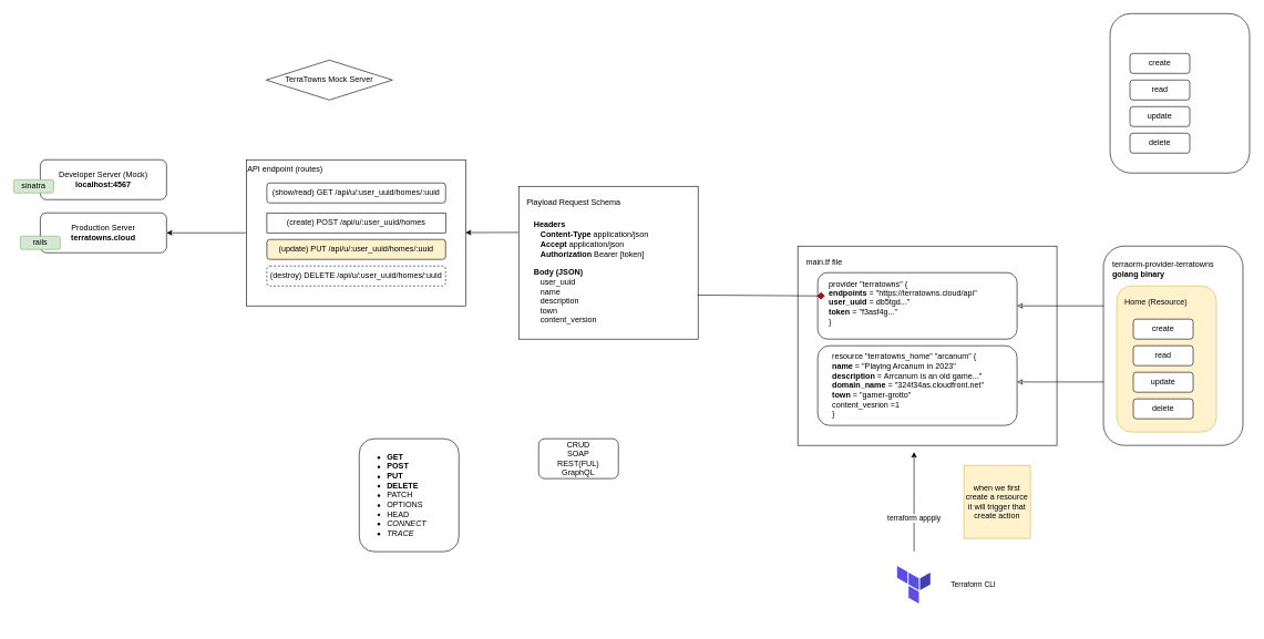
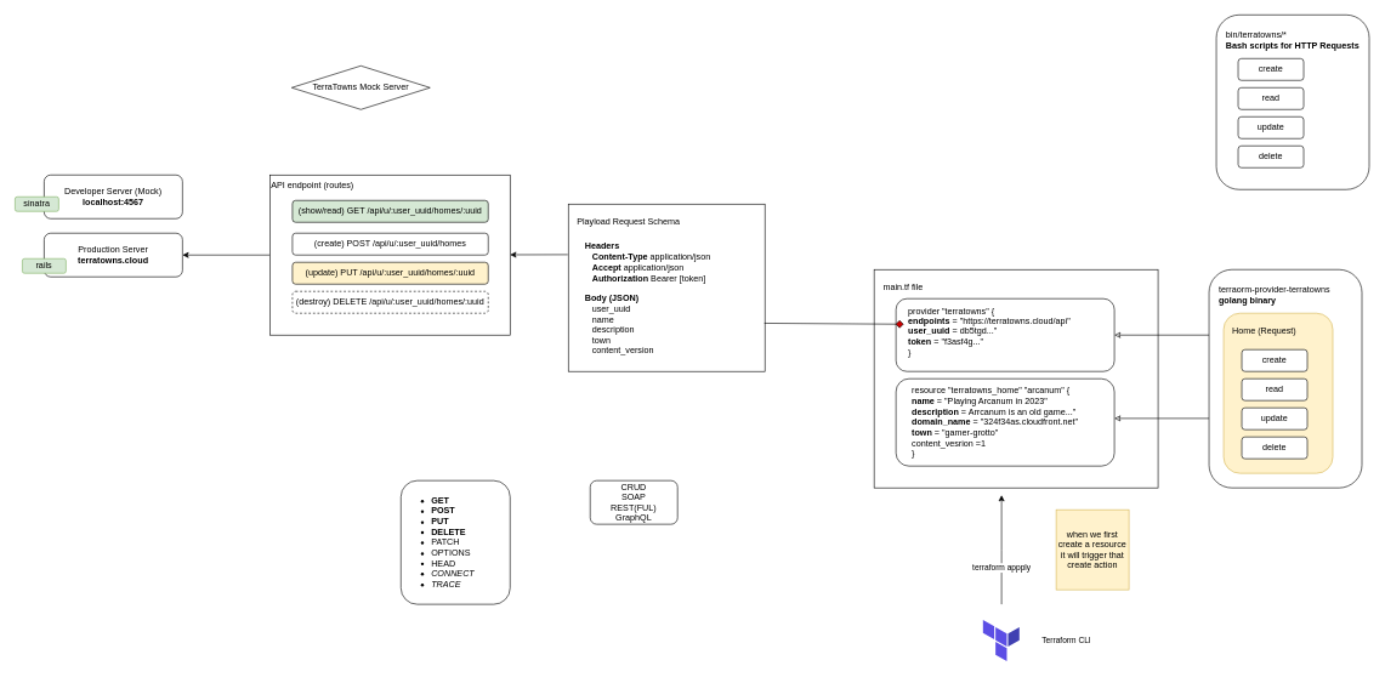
  <mxCell id="0" />
  <mxCell id="1" parent="0" />
  <mxCell id="2" value="" style="rounded=0;whiteSpace=wrap;html=1;" vertex="1" parent="1"><mxGeometry x="1200" y="370" width="390" height="300" as="geometry" /></mxCell>
  <mxCell id="3" value="" style="rounded=1;whiteSpace=wrap;html=1;" vertex="1" parent="1"><mxGeometry x="1230" y="520" width="300" height="120" as="geometry" /></mxCell>
  <mxCell id="4" value="" style="rounded=1;whiteSpace=wrap;html=1;" vertex="1" parent="1"><mxGeometry x="1660" y="370" width="210" height="300" as="geometry" /></mxCell>
  <mxCell id="5" value="" style="rounded=1;whiteSpace=wrap;html=1;fillColor=#fff2cc;strokeColor=#d6b656;" vertex="1" parent="1"><mxGeometry x="1680" y="430" width="150" height="220" as="geometry" /></mxCell>
  <mxCell id="6" style="edgeStyle=none;rounded=0;orthogonalLoop=1;jettySize=auto;html=1;entryX=0;entryY=0.5;entryDx=0;entryDy=0;endArrow=none;endFill=0;startArrow=classic;startFill=1;" edge="1" parent="1" source="7" target="24"><mxGeometry relative="1" as="geometry" /></mxCell>
  <mxCell id="7" value="Production Server&lt;br&gt;&lt;b&gt;terratowns.cloud&lt;/b&gt;" style="rounded=1;whiteSpace=wrap;html=1;" vertex="1" parent="1"><mxGeometry x="60" y="320" width="190" height="60" as="geometry" /></mxCell>
  <mxCell id="8" value="&lt;div style=&quot;text-align: left;&quot;&gt;&lt;span style=&quot;background-color: initial;&quot;&gt;terraorm-provider-terratowns&lt;/span&gt;&lt;/div&gt;&lt;b&gt;&lt;div style=&quot;text-align: left;&quot;&gt;&lt;b style=&quot;background-color: initial;&quot;&gt;golang binary&lt;/b&gt;&lt;/div&gt;&lt;/b&gt;" style="text;strokeColor=none;align=center;fillColor=none;html=1;verticalAlign=middle;whiteSpace=wrap;rounded=0;" vertex="1" parent="1"><mxGeometry x="1670" y="390" width="160" height="30" as="geometry" /></mxCell>
  <mxCell id="9" value="create" style="rounded=1;whiteSpace=wrap;html=1;" vertex="1" parent="1"><mxGeometry x="1705" y="480" width="90" height="30" as="geometry" /></mxCell>
- <mxCell id="10" value="Home (Resource)" style="text;strokeColor=none;align=left;fillColor=none;html=1;verticalAlign=middle;whiteSpace=wrap;rounded=0;" vertex="1" parent="1"><mxGeometry x="1690" y="440" width="130" height="30" as="geometry" /></mxCell>
+ <mxCell id="10" value="Home (Request)" style="text;strokeColor=none;align=left;fillColor=none;html=1;verticalAlign=middle;whiteSpace=wrap;rounded=0;" vertex="1" parent="1"><mxGeometry x="1690" y="440" width="130" height="30" as="geometry" /></mxCell>
  <mxCell id="11" value="read" style="rounded=1;whiteSpace=wrap;html=1;" vertex="1" parent="1"><mxGeometry x="1705" y="520" width="90" height="30" as="geometry" /></mxCell>
  <mxCell id="12" value="update" style="rounded=1;whiteSpace=wrap;html=1;" vertex="1" parent="1"><mxGeometry x="1705" y="560" width="90" height="30" as="geometry" /></mxCell>
  <mxCell id="13" value="delete" style="rounded=1;whiteSpace=wrap;html=1;" vertex="1" parent="1"><mxGeometry x="1705" y="600" width="90" height="30" as="geometry" /></mxCell>
  <mxCell id="14" value="TerraTowns Mock Server" style="rhombus;whiteSpace=wrap;html=1;" vertex="1" parent="1"><mxGeometry x="400" y="90" width="190" height="60" as="geometry" /></mxCell>
  <mxCell id="15" value="Developer Server (Mock)&lt;br&gt;&lt;b&gt;localhost:4567&lt;/b&gt;" style="rounded=1;whiteSpace=wrap;html=1;" vertex="1" parent="1"><mxGeometry x="60" y="240" width="190" height="60" as="geometry" /></mxCell>
  <mxCell id="16" value="sinatra" style="rounded=1;whiteSpace=wrap;html=1;fillColor=#d5e8d4;strokeColor=#82b366;" vertex="1" parent="1"><mxGeometry x="20" y="270" width="60" height="20" as="geometry" /></mxCell>
  <mxCell id="17" value="rails" style="rounded=1;whiteSpace=wrap;html=1;fillColor=#d5e8d4;strokeColor=#82b366;" vertex="1" parent="1"><mxGeometry x="30" y="355" width="60" height="20" as="geometry" /></mxCell>
  <mxCell id="18" value="" style="rounded=1;whiteSpace=wrap;html=1;" vertex="1" parent="1"><mxGeometry x="1670" width="210" height="240" as="geometry" y="20" /></mxCell>
+ <mxCell id="19" value="&lt;div style=&quot;text-align: left;&quot;&gt;&lt;span style=&quot;background-color: initial;&quot;&gt;bin/terratowns/*&lt;/span&gt;&lt;/div&gt;&lt;b&gt;&lt;div style=&quot;text-align: left;&quot;&gt;Bash scripts for HTTP Requests&lt;/div&gt;&lt;/b&gt;" style="text;strokeColor=none;align=center;fillColor=none;html=1;verticalAlign=middle;whiteSpace=wrap;rounded=0;" vertex="1" parent="1"><mxGeometry x="1680" y="40" width="190" height="30" as="geometry" /></mxCell>
  <mxCell id="20" value="create" style="rounded=1;whiteSpace=wrap;html=1;" vertex="1" parent="1"><mxGeometry x="1700" y="80" width="90" height="30" as="geometry" /></mxCell>
  <mxCell id="21" value="read" style="rounded=1;whiteSpace=wrap;html=1;" vertex="1" parent="1"><mxGeometry x="1700" y="120" width="90" height="30" as="geometry" /></mxCell>
  <mxCell id="22" value="update" style="rounded=1;whiteSpace=wrap;html=1;" vertex="1" parent="1"><mxGeometry x="1700" y="160" width="90" height="30" as="geometry" /></mxCell>
  <mxCell id="23" value="delete" style="rounded=1;whiteSpace=wrap;html=1;" vertex="1" parent="1"><mxGeometry x="1700" y="200" width="90" height="30" as="geometry" /></mxCell>
  <mxCell id="24" value="" style="rounded=0;whiteSpace=wrap;html=1;" vertex="1" parent="1"><mxGeometry x="370" y="240" width="330" height="220" as="geometry" /></mxCell>
  <mxCell id="25" value="&lt;div style=&quot;&quot;&gt;API endpoint (routes)&lt;/div&gt;" style="text;strokeColor=none;align=left;fillColor=none;html=1;verticalAlign=middle;whiteSpace=wrap;rounded=0;" vertex="1" parent="1"><mxGeometry x="370" y="240" width="160" height="30" as="geometry" /></mxCell>
- <mxCell id="26" value="(show/read) GET /api/u/:user_uuid/homes/:uuid" style="rounded=1;whiteSpace=wrap;html=1;align=center;" vertex="1" parent="1"><mxGeometry x="401" y="275" width="269" height="30" as="geometry" /></mxCell>
- <mxCell id="27" value="(create) POST /api/u/:user_uuid/homes" style="whiteSpace=wrap;html=1;align=center;rounded=0;" vertex="1" parent="1"><mxGeometry x="401" y="320" width="269" height="30" as="geometry" /></mxCell>
+ <mxCell id="26" value="(show/read) GET /api/u/:user_uuid/homes/:uuid" style="rounded=1;whiteSpace=wrap;html=1;align=center;fillColor=#d5e8d4;" vertex="1" parent="1"><mxGeometry x="401" y="275" width="269" height="30" as="geometry" /></mxCell>
+ <mxCell id="27" value="(create) POST /api/u/:user_uuid/homes" style="rounded=1;whiteSpace=wrap;html=1;align=center;" vertex="1" parent="1"><mxGeometry x="401" y="320" width="269" height="30" as="geometry" /></mxCell>
  <mxCell id="28" value="(update) PUT /api/u/:user_uuid/homes/:uuid" style="rounded=1;whiteSpace=wrap;html=1;align=center;fillColor=#fff2cc;" vertex="1" parent="1"><mxGeometry x="401" y="360" width="269" height="30" as="geometry" /></mxCell>
  <mxCell id="29" value="(destroy) DELETE /api/u/:user_uuid/homes/:uuid" style="rounded=1;whiteSpace=wrap;html=1;align=center;dashed=1;" vertex="1" parent="1"><mxGeometry x="401" y="400" width="269" height="30" as="geometry" /></mxCell>
  <mxCell id="30" value="main.tf file" style="text;strokeColor=none;align=center;fillColor=none;html=1;verticalAlign=middle;whiteSpace=wrap;rounded=0;" vertex="1" parent="1"><mxGeometry x="1200" y="380" width="80" height="30" as="geometry" /></mxCell>
  <mxCell id="31" value="resource &quot;terratowns_home&quot; &quot;arcanum&quot; {&lt;br&gt;&lt;b&gt;name&lt;/b&gt; = &quot;Playing Arcanum in 2023&quot;&lt;br&gt;&lt;b&gt;description&lt;/b&gt; = Arrcanum is an old game...&quot;&lt;br&gt;&lt;b&gt;domain_name&lt;/b&gt; = &quot;324f34as.cloudfront.net&quot;&lt;br&gt;&lt;b&gt;town&lt;/b&gt; = &quot;gamer-grotto&quot;&lt;br&gt;content_vesrion =1&amp;nbsp;&lt;br&gt;}" style="text;strokeColor=none;align=left;fillColor=none;html=1;verticalAlign=middle;whiteSpace=wrap;rounded=0;" vertex="1" parent="1"><mxGeometry x="1250" y="520" width="260" height="120" as="geometry" /></mxCell>
  <mxCell id="32" value="" style="rounded=1;whiteSpace=wrap;html=1;" vertex="1" parent="1"><mxGeometry x="1230" y="410" width="300" height="100" as="geometry" /></mxCell>
  <mxCell id="33" value="provider &quot;terratowns&quot; {&amp;nbsp;&lt;br&gt;&lt;b&gt;endpoints&lt;/b&gt; = &quot;https://terratowns.cloud/api&quot;&lt;br&gt;&lt;b&gt;user_uuid&lt;/b&gt; = db5tgd...&quot;&lt;br&gt;&lt;b&gt;token&lt;/b&gt; = &quot;f3asf4g...&quot;&lt;br&gt;}" style="text;strokeColor=none;align=left;fillColor=none;html=1;verticalAlign=middle;whiteSpace=wrap;rounded=0;" vertex="1" parent="1"><mxGeometry x="1245" y="420" width="260" height="70" as="geometry" /></mxCell>
  <mxCell id="34" value="" style="rounded=0;whiteSpace=wrap;html=1;" vertex="1" parent="1"><mxGeometry x="780" y="280" width="270" height="230" as="geometry" /></mxCell>
  <mxCell id="35" value="&lt;div style=&quot;&quot;&gt;Playload Request Schema&lt;/div&gt;" style="text;strokeColor=none;align=left;fillColor=none;html=1;verticalAlign=middle;whiteSpace=wrap;rounded=0;" vertex="1" parent="1"><mxGeometry x="790" y="290" width="160" height="30" as="geometry" /></mxCell>
  <mxCell id="36" value="&lt;div style=&quot;&quot;&gt;&lt;b&gt;Headers&lt;/b&gt;&lt;/div&gt;&lt;div style=&quot;&quot;&gt;&lt;b&gt;&amp;nbsp; &amp;nbsp;Content-Type&lt;/b&gt; application/json&lt;/div&gt;&lt;div style=&quot;&quot;&gt;&lt;b&gt;&amp;nbsp; &amp;nbsp;Accept &lt;/b&gt;application/json&lt;/div&gt;&lt;div style=&quot;&quot;&gt;&lt;b&gt;&amp;nbsp; &amp;nbsp;Authorization &lt;/b&gt;Bearer [token]&lt;/div&gt;&lt;div style=&quot;&quot;&gt;&lt;b&gt;&lt;br&gt;&lt;/b&gt;&lt;/div&gt;&lt;div style=&quot;&quot;&gt;&lt;b&gt;Body (JSON)&lt;/b&gt;&lt;/div&gt;&lt;div style=&quot;&quot;&gt;&amp;nbsp; &amp;nbsp;user_uuid&lt;/div&gt;&lt;div style=&quot;&quot;&gt;&amp;nbsp; &amp;nbsp;name&lt;/div&gt;&lt;div style=&quot;&quot;&gt;&amp;nbsp; &amp;nbsp;description&lt;/div&gt;&lt;div style=&quot;&quot;&gt;&amp;nbsp; &amp;nbsp;town&lt;/div&gt;&lt;div style=&quot;&quot;&gt;&amp;nbsp; &amp;nbsp;content_version&lt;/div&gt;" style="text;strokeColor=none;align=left;fillColor=none;html=1;verticalAlign=middle;whiteSpace=wrap;rounded=0;" vertex="1" parent="1"><mxGeometry x="801" y="330" width="230" height="160" as="geometry" /></mxCell>
  <mxCell id="37" style="edgeStyle=orthogonalEdgeStyle;rounded=0;orthogonalLoop=1;jettySize=auto;html=1;" edge="1" parent="1" source="39"><mxGeometry relative="1" as="geometry"><mxPoint x="1375" y="680" as="targetPoint" /></mxGeometry></mxCell>
  <mxCell id="38" value="terraform appply" style="edgeLabel;html=1;align=center;verticalAlign=middle;resizable=0;points=[];" vertex="1" connectable="0" parent="37"><mxGeometry x="-0.322" y="1" relative="1" as="geometry"><mxPoint as="offset" /></mxGeometry></mxCell>
  <mxCell id="39" value="" style="shape=image;verticalLabelPosition=bottom;labelBackgroundColor=default;verticalAlign=top;aspect=fixed;imageAspect=0;image=data:image/svg+xml,PHN2ZyB4bWxucz0iaHR0cDovL3d3dy53My5vcmcvMjAwMC9zdmciIGZpbGw9Im5vbmUiIHZpZXdCb3g9IjAgMCA2NCA2NCIgaGVpZ2h0PSI4MDBweCIgd2lkdGg9IjgwMHB4Ij48cGF0aCBmaWxsPSIjNDA0MEIyIiBkPSJNMzguMDYgMjYuMTUxdjExLjQ3M0w0OCAzMS44OTFWMjAuNDA2bC05Ljk0IDUuNzQ1eiIvPjxwYXRoIGZpbGw9IiM1QzRFRTUiIGQ9Im0yNy4wMyAyMC40MDYgOS45NCA1Ljc0NXYxMS40NzNsLTkuOTQtNS43NFYyMC40MDd6TTE2IDE0djExLjQ3OWw5Ljk0IDUuNzR2LTExLjQ4TDE2IDE0em0xMS4wMyAzMC42MjQgOS45NCA1Ljc0di0xMS40OGwtOS45NC01LjczOXYxMS40OHoiLz48L3N2Zz4=;" vertex="1" parent="1"><mxGeometry x="1325" y="830" width="100" height="100" as="geometry" /></mxCell>
  <mxCell id="40" style="edgeStyle=orthogonalEdgeStyle;rounded=0;orthogonalLoop=1;jettySize=auto;html=1;entryX=0;entryY=0.3;entryDx=0;entryDy=0;entryPerimeter=0;startArrow=classic;startFill=0;endArrow=none;endFill=0;" edge="1" parent="1" source="32" target="4"><mxGeometry relative="1" as="geometry" /></mxCell>
  <mxCell id="41" style="edgeStyle=orthogonalEdgeStyle;rounded=0;orthogonalLoop=1;jettySize=auto;html=1;entryX=0;entryY=0.3;entryDx=0;entryDy=0;entryPerimeter=0;startArrow=classic;startFill=0;endArrow=none;endFill=0;" edge="1" parent="1"><mxGeometry relative="1" as="geometry"><mxPoint x="1530" y="574.52" as="sourcePoint" /><mxPoint x="1660" y="574.52" as="targetPoint" /></mxGeometry></mxCell>
  <mxCell id="42" value="when we first create a resource it will trigger that create action" style="rounded=0;whiteSpace=wrap;html=1;fillColor=#fff2cc;strokeColor=#d6b656;" vertex="1" parent="1"><mxGeometry x="1450" y="700" width="100" height="110" as="geometry" /></mxCell>
  <mxCell id="43" value="Terraform CLI" style="edgeLabel;html=1;align=center;verticalAlign=middle;resizable=0;points=[];" vertex="1" connectable="0" parent="1"><mxGeometry x="1530" y="940" as="geometry"><mxPoint x="-67" y="-61" as="offset" /></mxGeometry></mxCell>
  <mxCell id="44" value="" style="rhombus;whiteSpace=wrap;html=1;fillColor=#CC0000;" vertex="1" parent="1"><mxGeometry x="1230" y="440" width="10" height="10" as="geometry" /></mxCell>
  <mxCell id="45" style="edgeStyle=none;rounded=0;orthogonalLoop=1;jettySize=auto;html=1;entryX=0.997;entryY=0.712;entryDx=0;entryDy=0;entryPerimeter=0;endArrow=none;endFill=0;" edge="1" parent="1" source="44" target="34"><mxGeometry relative="1" as="geometry" /></mxCell>
  <mxCell id="46" style="edgeStyle=none;rounded=0;orthogonalLoop=1;jettySize=auto;html=1;entryX=-0.003;entryY=0.302;entryDx=0;entryDy=0;entryPerimeter=0;endArrow=none;endFill=0;startArrow=classic;startFill=1;" edge="1" parent="1" source="24" target="34"><mxGeometry relative="1" as="geometry" /></mxCell>
- <mxCell id="47" value="&lt;ul&gt;&lt;li&gt;&lt;b&gt;GET&lt;/b&gt;&lt;/li&gt;&lt;li&gt;&lt;b&gt;POST&lt;/b&gt;&lt;/li&gt;&lt;li&gt;&lt;b&gt;PUT&lt;/b&gt;&lt;/li&gt;&lt;li&gt;&lt;b&gt;DELETE&lt;/b&gt;&lt;/li&gt;&lt;li&gt;PATCH&lt;/li&gt;&lt;li&gt;OPTIONS&lt;/li&gt;&lt;li&gt;HEAD&lt;/li&gt;&lt;li&gt;&lt;i&gt;CONNECT&lt;/i&gt;&lt;/li&gt;&lt;li&gt;&lt;i&gt;TRACE&lt;/i&gt;&lt;/li&gt;&lt;/ul&gt;" style="rounded=1;whiteSpace=wrap;html=1;align=left;" vertex="1" parent="1"><mxGeometry x="540" y="660" width="150" height="170" as="geometry" /></mxCell>
+ <mxCell id="47" value="&lt;ul&gt;&lt;li&gt;&lt;b&gt;GET&lt;/b&gt;&lt;/li&gt;&lt;li&gt;&lt;b&gt;POST&lt;/b&gt;&lt;/li&gt;&lt;li&gt;&lt;b&gt;PUT&lt;/b&gt;&lt;/li&gt;&lt;li&gt;&lt;b&gt;DELETE&lt;/b&gt;&lt;/li&gt;&lt;li&gt;PATCH&lt;/li&gt;&lt;li&gt;OPTIONS&lt;/li&gt;&lt;li&gt;HEAD&lt;/li&gt;&lt;li&gt;&lt;i&gt;CONNECT&lt;/i&gt;&lt;/li&gt;&lt;li&gt;&lt;i&gt;TRACE&lt;/i&gt;&lt;/li&gt;&lt;/ul&gt;" style="rounded=1;whiteSpace=wrap;html=1;align=left;" vertex="1" parent="1"><mxGeometry x="550" y="660" width="150" height="170" as="geometry" /></mxCell>
  <mxCell id="48" value="CRUD&lt;br&gt;SOAP&lt;br&gt;REST(FUL)&lt;br&gt;GraphQL" style="rounded=1;whiteSpace=wrap;html=1;" vertex="1" parent="1"><mxGeometry x="810" y="660" width="120" height="60" as="geometry" /></mxCell>
